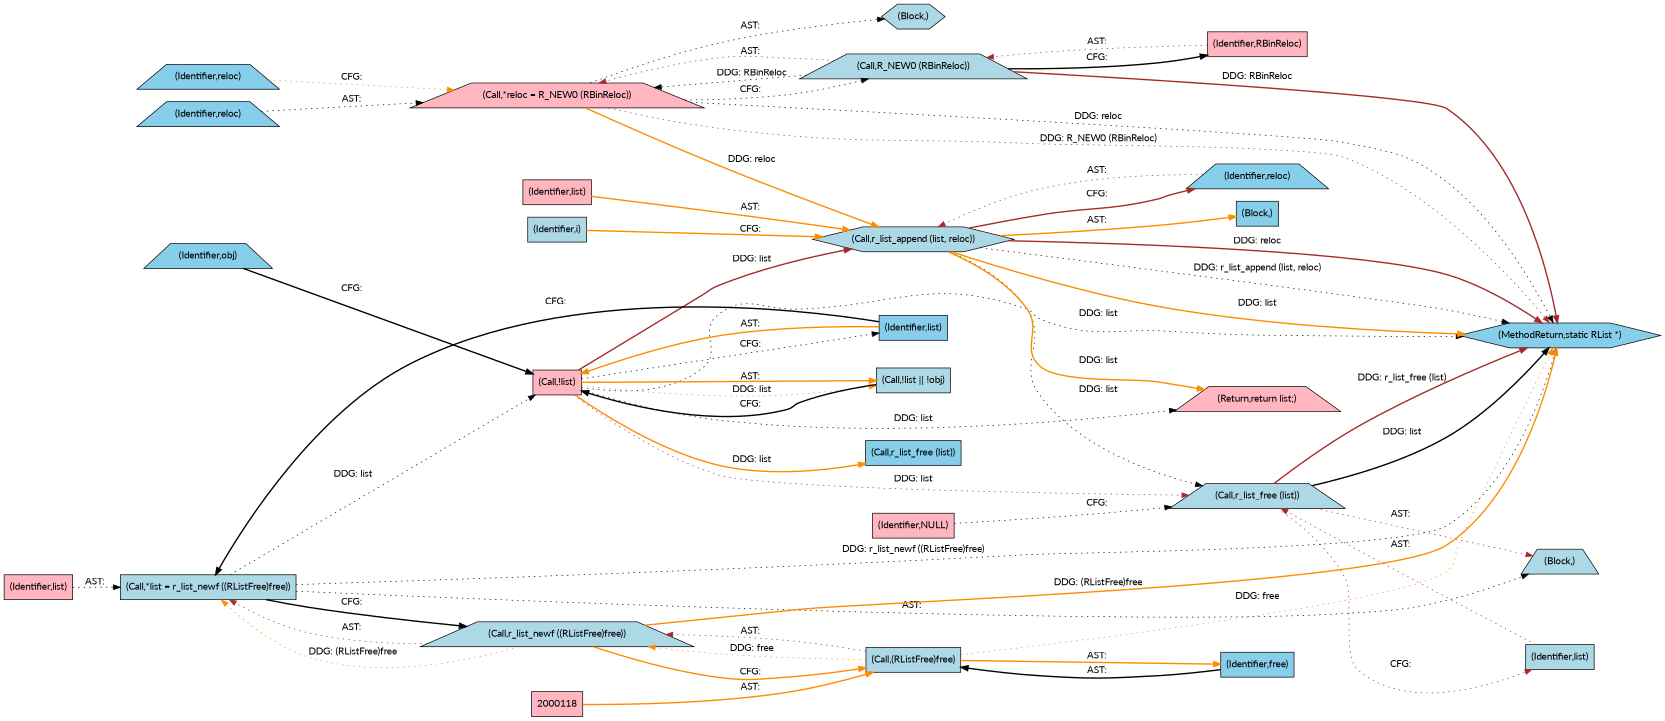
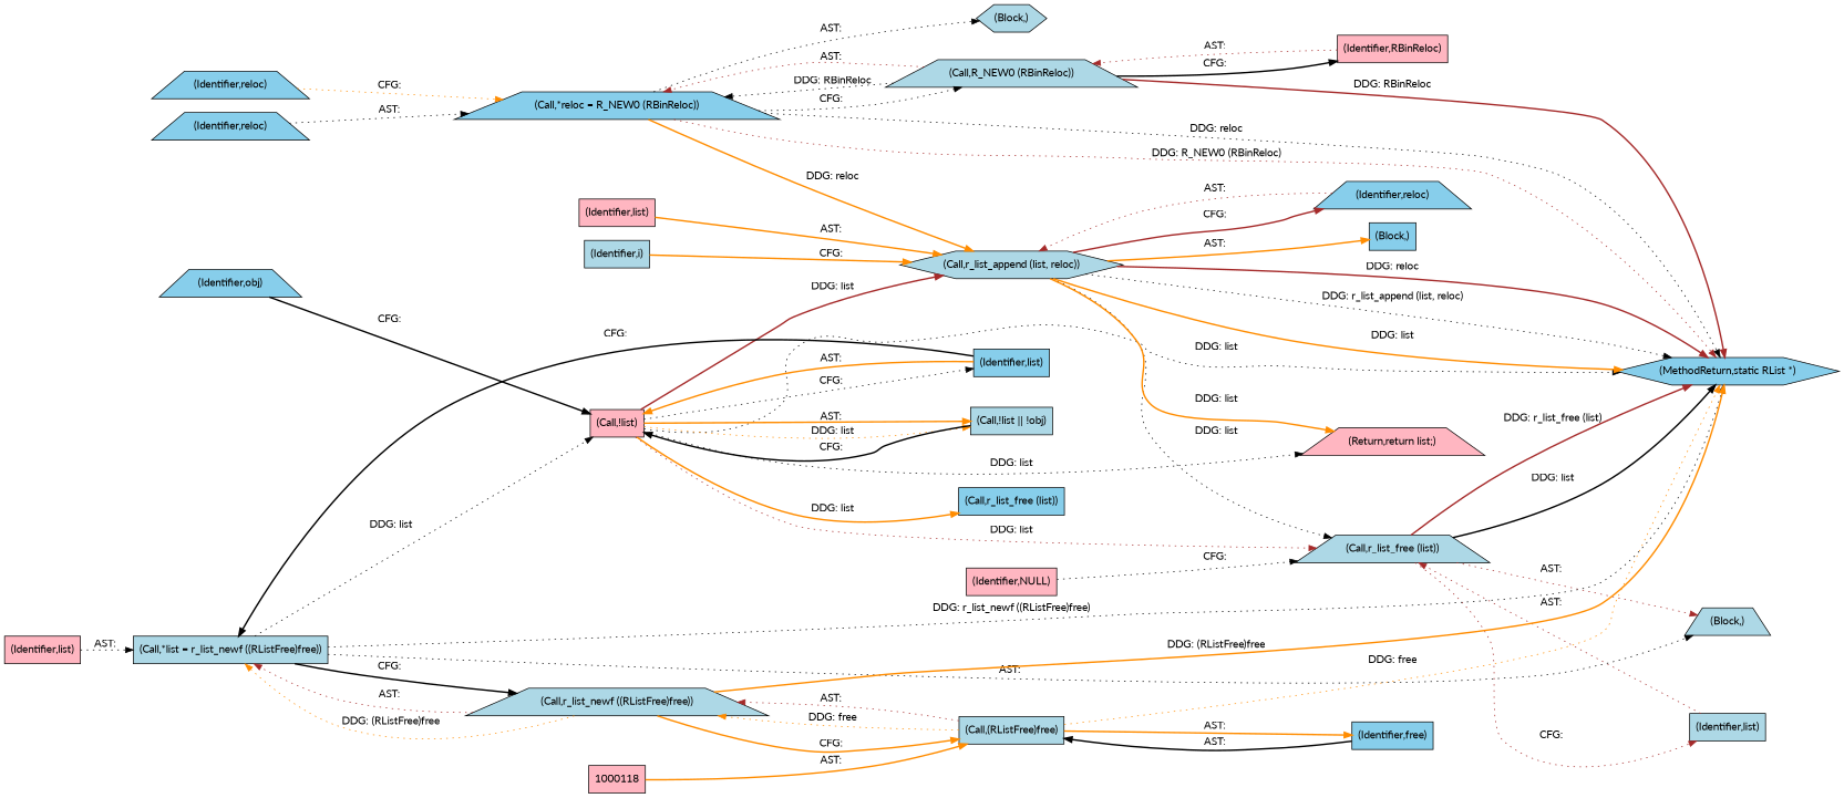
  digraph {
    fontname=Lato
    rankdir=LR
    node [fillcolor=lightblue fontname=Lato shape=box style=filled]
    edge [color=black fontname=Lato style=dotted]
    n1 [label="(Call,r_list_free (list))" shape=trapezium]
    n2 [label="(Block,)" shape=trapezium]
    n3 [label="(Identifier,list)"]
    n4 [fillcolor=skyblue label="(MethodReturn,static RList *)" shape=hexagon]
    n5 [fillcolor=lightpink label="(Call,!list)"]
    n6 [label="(Call,r_list_append (list, reloc))" shape=hexagon]
    n7 [fillcolor=skyblue label="(Identifier,list)"]
    n8 [label="(Call,!list || !obj)"]
    n9 [fillcolor=skyblue label="(Call,r_list_free (list))"]
    n10 [fillcolor=lightpink label="(Return,return list;)" shape=trapezium]
    n11 [fillcolor=skyblue label="(Block,)"]
    n12 [fillcolor=skyblue label="(Identifier,reloc)" shape=trapezium]
    n13 [label="(Call,*list = r_list_newf ((RListFree)free))"]
    n14 [label="(Call,r_list_newf ((RListFree)free))" shape=trapezium]
    n15 [label="(Call,(RListFree)free)"]
    n16 [fillcolor=skyblue label="(Identifier,free)"]
-   n17 [fillcolor=lightpink label="(Call,*reloc = R_NEW0 (RBinReloc))" shape=trapezium]
+   n17 [fillcolor=skyblue label="(Call,*reloc = R_NEW0 (RBinReloc))" shape=trapezium]
    n18 [label="(Call,R_NEW0 (RBinReloc))" shape=trapezium]
    n19 [label="(Block,)" shape=hexagon]
    n20 [fillcolor=lightpink label="(Identifier,RBinReloc)"]
    n21 [fillcolor=skyblue label="(Identifier,obj)" shape=trapezium]
    n22 [fillcolor=lightpink label="(Identifier,NULL)"]
    n23 [fillcolor=lightpink label="(Identifier,list)"]
    n24 [fillcolor=skyblue label="(Identifier,reloc)" shape=trapezium]
    n25 [fillcolor=lightpink label="(Identifier,list)"]
    n26 [label="(Identifier,i)"]
    n27 [fillcolor=skyblue label="(Identifier,reloc)" shape=trapezium]
-   1000118 [fillcolor=lightpink label=2000118]
+   1000118 [fillcolor=lightpink]
    n1 -> n2 [color=brown label="AST: "]
    n1 -> n3 [color=brown label="CFG: "]
    n1 -> n4 [label="DDG: list" style=bold]
    n1 -> n4 [color=brown label="DDG: r_list_free (list)" style=bold]
    n3 -> n1 [color=brown label="AST: "]
    n5 -> n1 [color=brown label="DDG: list"]
    n5 -> n4 [label="DDG: list"]
    n5 -> n6 [color=brown label="DDG: list" style=bold]
    n5 -> n7 [label="CFG: "]
    n5 -> n8 [color=darkorange label="AST: " style=bold]
    n5 -> n8 [color=darkorange label="DDG: list"]
    n5 -> n9 [color=darkorange label="DDG: list" style=bold]
    n5 -> n10 [label="DDG: list"]
    n6 -> n1 [label="DDG: list"]
    n6 -> n4 [color=brown label="DDG: reloc" style=bold]
    n6 -> n4 [label="DDG: r_list_append (list, reloc)"]
    n6 -> n4 [color=darkorange label="DDG: list" style=bold]
    n6 -> n10 [color=darkorange label="DDG: list" style=bold]
    n6 -> n11 [color=darkorange label="AST: " style=bold]
    n6 -> n12 [color=brown label="CFG: " style=bold]
    n7 -> n5 [color=darkorange label="AST: " style=bold]
    n7 -> n13 [label="CFG: " style=bold]
    n8 -> n5 [label="CFG: " style=bold]
    n12 -> n6 [color=brown label="AST: "]
    n13 -> n2 [label="AST: "]
    n13 -> n4 [label="DDG: r_list_newf ((RListFree)free)"]
    n13 -> n5 [label="DDG: list"]
    n13 -> n14 [label="CFG: " style=bold]
    n14 -> n4 [color=darkorange label="DDG: (RListFree)free" style=bold]
    n14 -> n13 [color=brown label="AST: "]
    n14 -> n13 [color=darkorange label="DDG: (RListFree)free"]
    n14 -> n15 [color=darkorange label="CFG: " style=bold]
    n15 -> n4 [color=darkorange label="DDG: free"]
    n15 -> n14 [color=brown label="AST: "]
    n15 -> n14 [color=darkorange label="DDG: free"]
    n15 -> n16 [color=darkorange label="AST: " style=bold]
    n16 -> n15 [label="AST: " style=bold]
    n17 -> n4 [color=brown label="DDG: R_NEW0 (RBinReloc)"]
    n17 -> n4 [label="DDG: reloc"]
    n17 -> n6 [color=darkorange label="DDG: reloc" style=bold]
    n17 -> n18 [label="CFG: "]
    n17 -> n19 [label="AST: "]
    n18 -> n4 [color=brown label="DDG: RBinReloc" style=bold]
    n18 -> n17 [color=brown label="AST: "]
    n18 -> n17 [label="DDG: RBinReloc"]
    n18 -> n20 [label="CFG: " style=bold]
    n20 -> n18 [color=brown label="AST: "]
    n21 -> n5 [label="CFG: " style=bold]
    n22 -> n1 [label="CFG: "]
    n23 -> n6 [color=darkorange label="AST: " style=bold]
    n24 -> n17 [color=darkorange label="CFG: "]
    n25 -> n13 [label="AST: "]
    n26 -> n6 [color=darkorange label="CFG: " style=bold]
    n27 -> n17 [label="AST: "]
    1000118 -> n15 [color=darkorange label="AST: " style=bold]
  }
